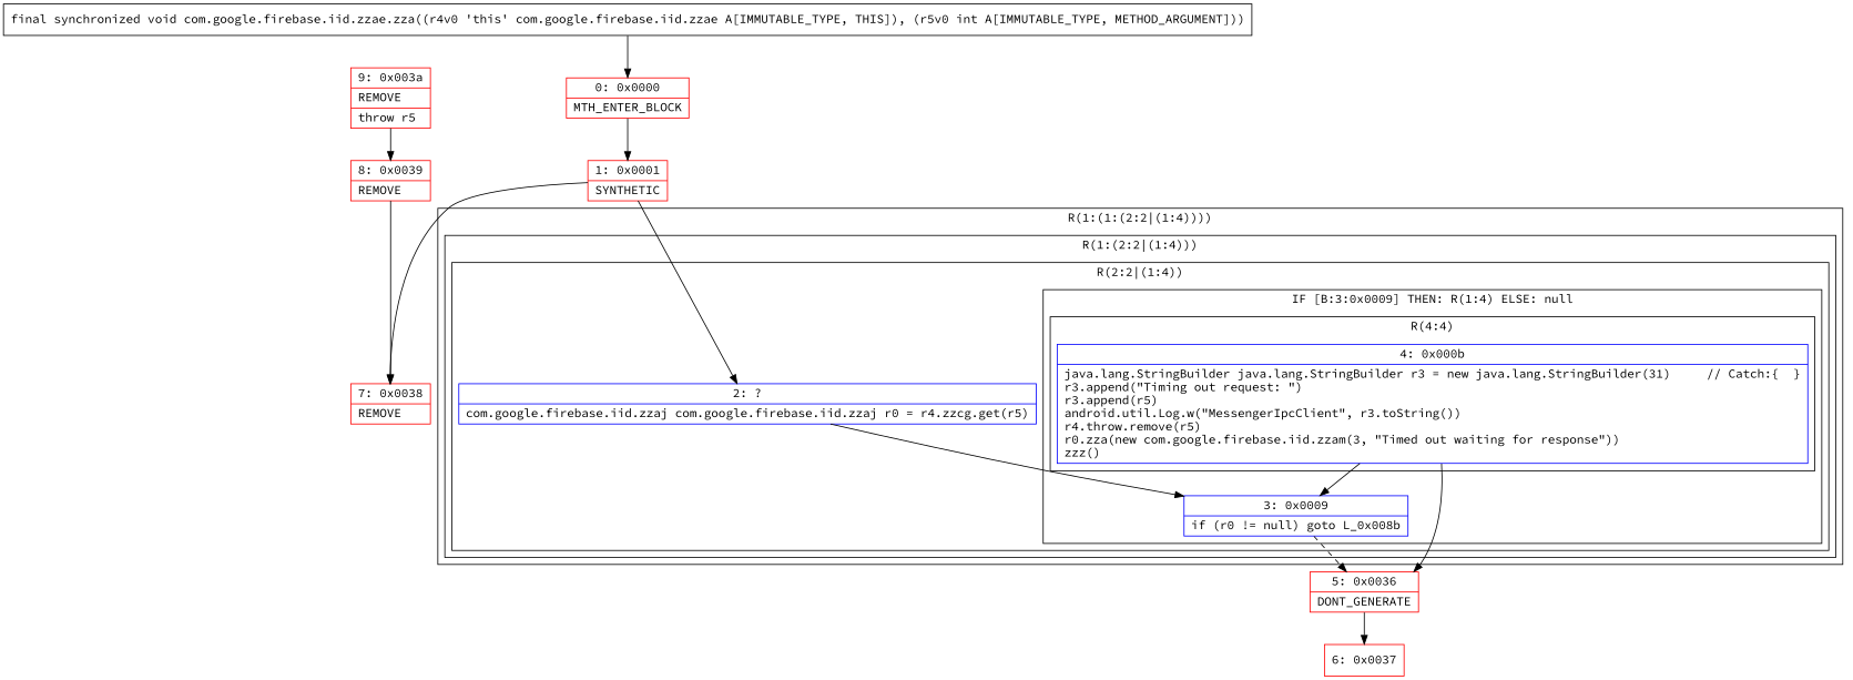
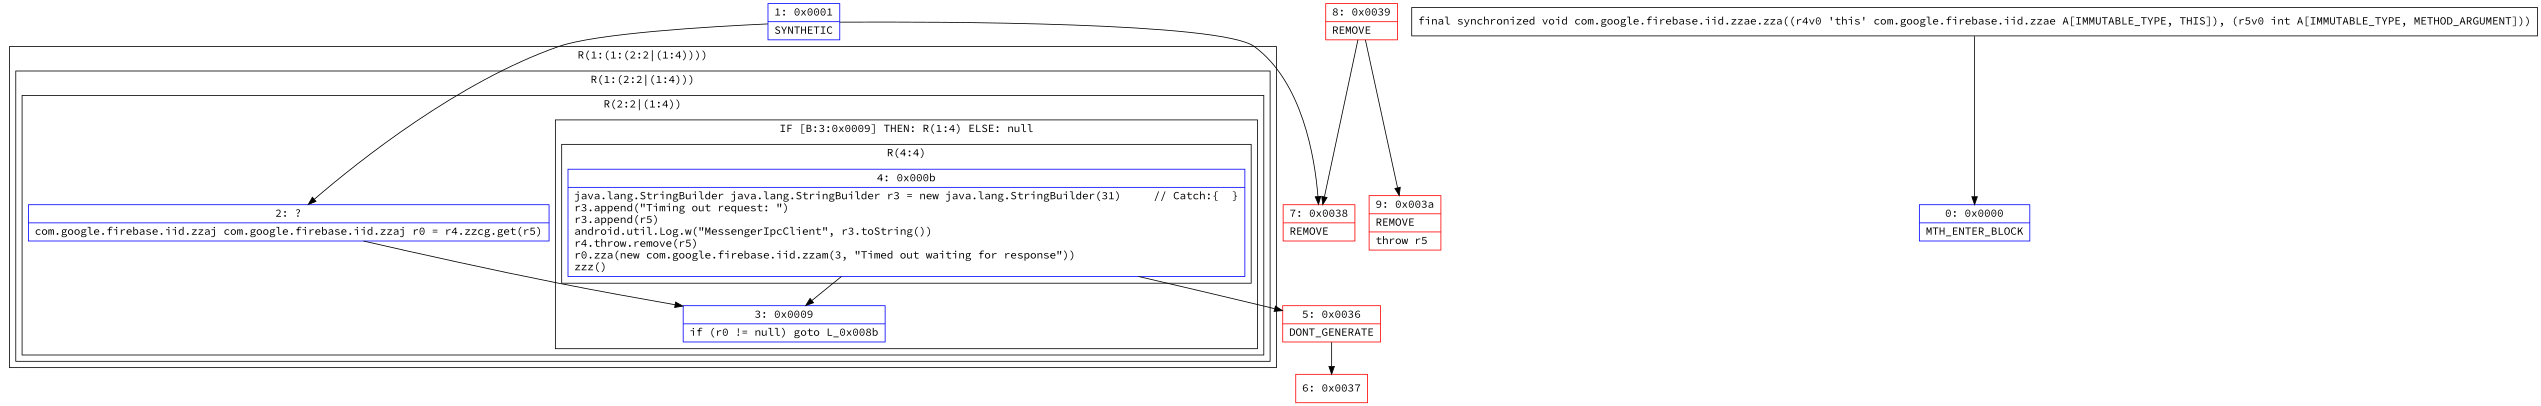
  digraph {
    fontname="Source Code Pro"
    node [color=red fontname="Source Code Pro" shape=record]
    edge [fontname="Source Code Pro"]
    n1 [color=blue label="{4\:\ 0x000b|java.lang.StringBuilder java.lang.StringBuilder r3 = new java.lang.StringBuilder(31)     \/\/ Catch:\{  \}\lr3.append(\"Timing out request: \")\lr3.append(r5)\landroid.util.Log.w(\"MessengerIpcClient\", r3.toString())\lr4.throw.remove(r5)\lr0.zza(new com.google.firebase.iid.zzam(3, \"Timed out waiting for response\"))\lzzz()\l}"]
    n2 [color=blue label="{3\:\ 0x0009|if (r0 != null) goto L_0x008b\l}"]
    n3 [color=blue label="{2\:\ ?|com.google.firebase.iid.zzaj com.google.firebase.iid.zzaj r0 = r4.zzcg.get(r5)\l}"]
    n4 [label="{5\:\ 0x0036|DONT_GENERATE\l}"]
    n5 [label="{6\:\ 0x0037}"]
-   n6 [label="{0\:\ 0x0000|MTH_ENTER_BLOCK\l}"]
-   n7 [label="{1\:\ 0x0001|SYNTHETIC\l}"]
+   n6 [color=blue label="{0\:\ 0x0000|MTH_ENTER_BLOCK\l}"]
+   n7 [color=blue label="{1\:\ 0x0001|SYNTHETIC\l}"]
    n8 [label="{7\:\ 0x0038|REMOVE\l}"]
    n9 [label="{8\:\ 0x0039|REMOVE\l}"]
    n10 [label="{9\:\ 0x003a|REMOVE\l|throw r5\l}"]
    n11 [label="{final synchronized void com.google.firebase.iid.zzae.zza((r4v0 'this' com.google.firebase.iid.zzae A[IMMUTABLE_TYPE, THIS]), (r5v0 int A[IMMUTABLE_TYPE, METHOD_ARGUMENT])) }" color=""]
    subgraph cluster_1 {
      label="R(1:(1:(2:2|(1:4))))"
      subgraph cluster_2 {
        label="R(1:(2:2|(1:4)))"
        subgraph cluster_3 {
          label="R(2:2|(1:4))"
          n3
          subgraph cluster_4 {
            label="IF [B:3:0x0009] THEN: R(1:4) ELSE: null"
            n2
            subgraph cluster_5 {
              label="R(4:4)"
              n1
            }
          }
        }
      }
    }
    n1 -> n2
    n1 -> n4
-   n2 -> n4 [style=dashed]
    n3 -> n2
    n4 -> n5
-   n6 -> n7
    n7 -> n3
    n7 -> n8
    n9 -> n8
-   n10 -> n9
+   n9 -> n10
    n11 -> n6
  }
